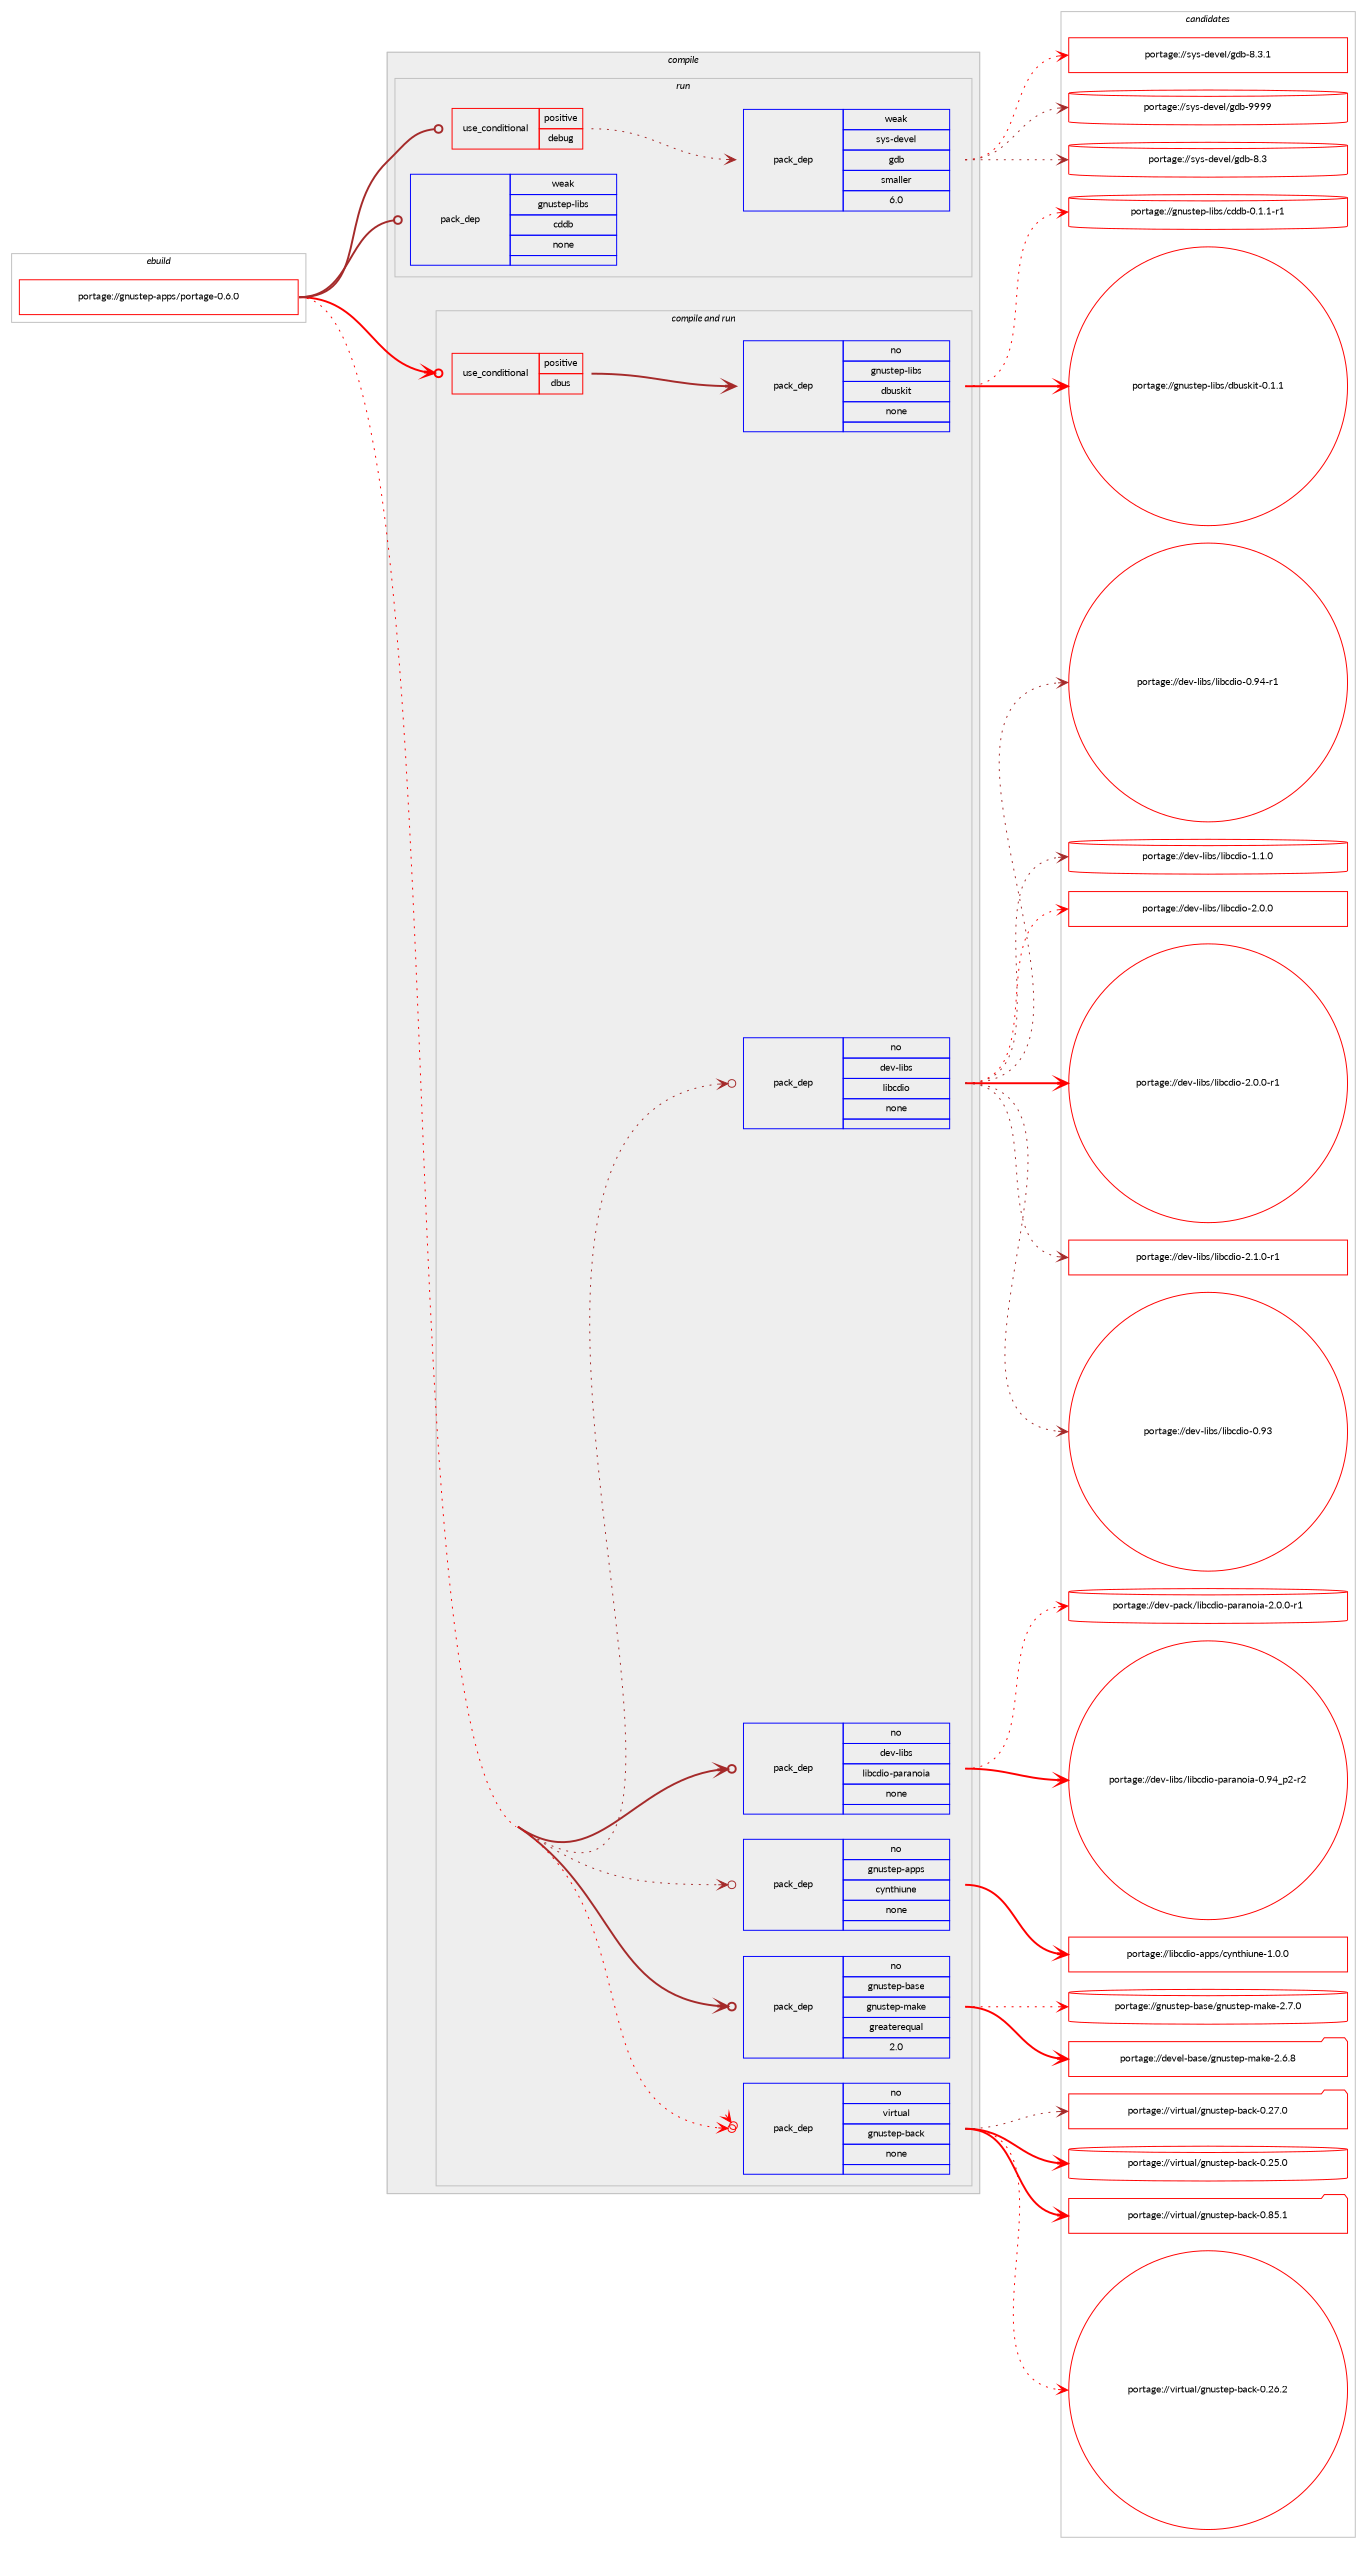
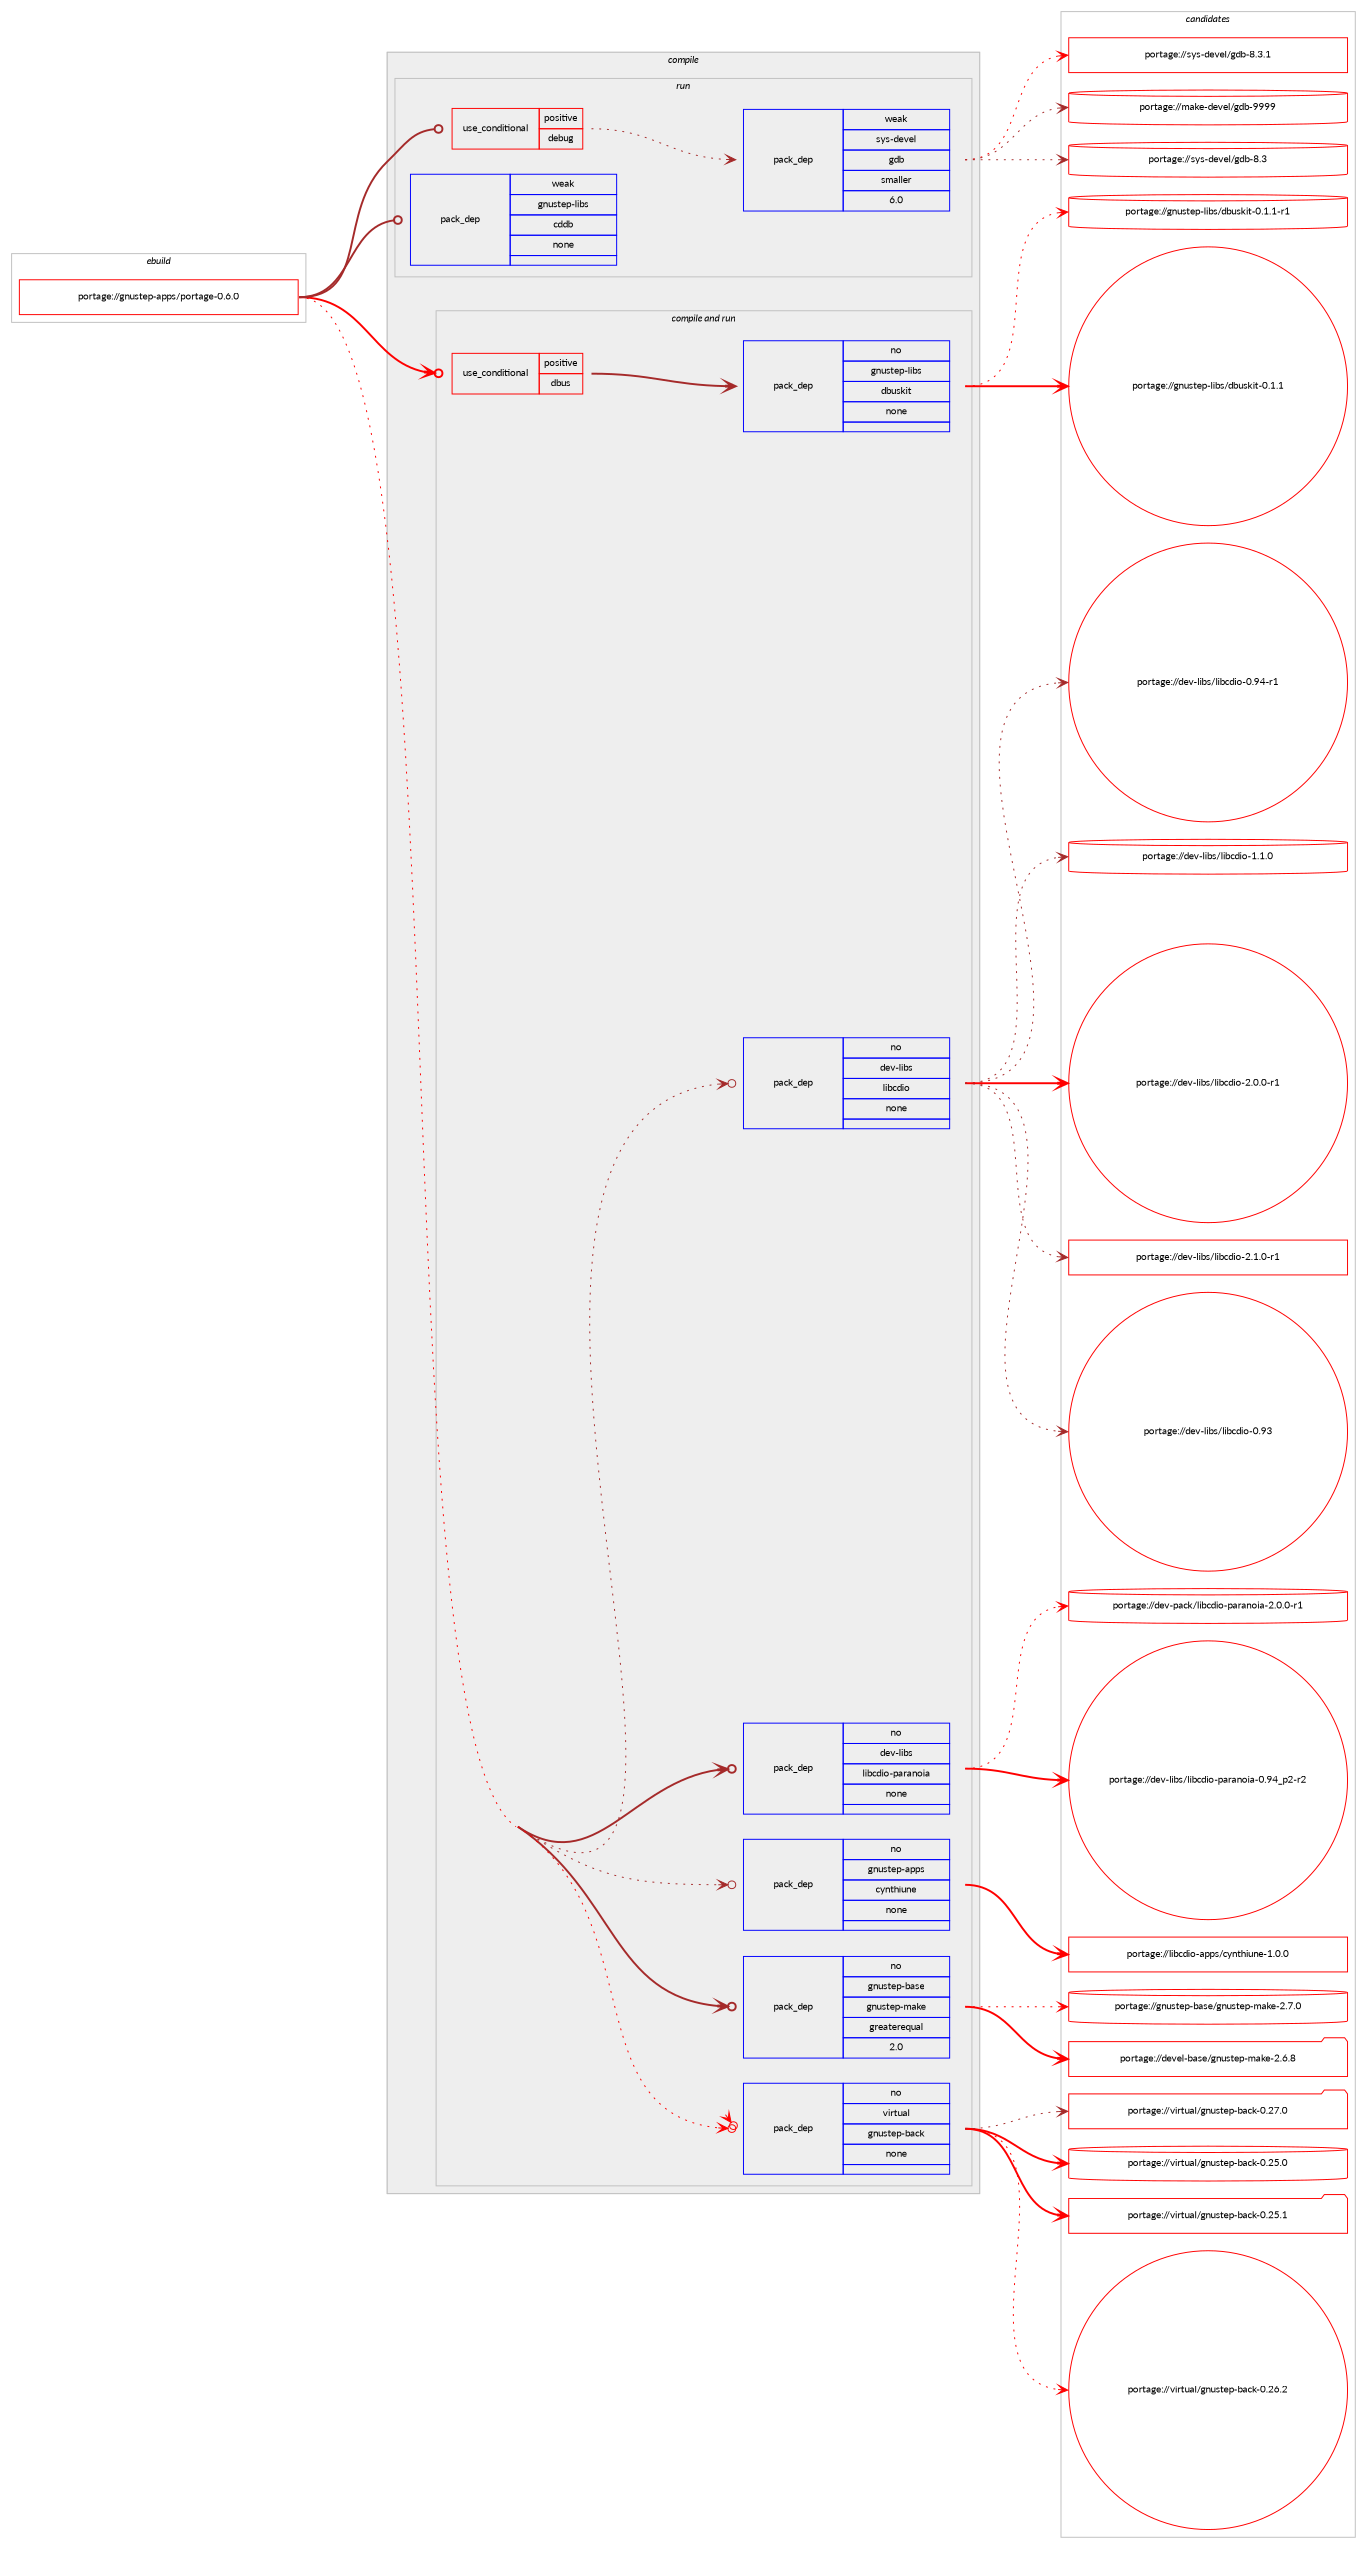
  digraph {
    compound=true
    concentrate=true
    fontname=Lato
    fontsize=10
    newrank=true
    rankdir=LR
    ranksep=1.5
    node [color=red fontname=Lato fontsize=10 shape=none]
    edge [arrowhead=vee color=red fontname=Lato headport=w style=dotted tailport=e weight=100]
    n1 [label="portage://gnustep-apps/portage-0.6.0" shape=box width=4]
    n2 [color=blue label=<<TABLE BORDER="0" CELLBORDER="1" CELLSPACING="0" CELLPADDING="4" WIDTH="220"><TR><TD ROWSPAN="6" CELLPADDING="30">pack_dep</TD></TR><TR><TD WIDTH="110">no</TD></TR><TR><TD>gnustep-libs</TD></TR><TR><TD>dbuskit</TD></TR><TR><TD>none</TD></TR><TR><TD></TD></TR></TABLE>>]
    n3 [label=<<TABLE BORDER="0" CELLBORDER="1" CELLSPACING="0" CELLPADDING="4"><TR><TD ROWSPAN="3" CELLPADDING="10">use_conditional</TD></TR><TR><TD>positive</TD></TR><TR><TD>dbus</TD></TR></TABLE>>]
    n4 [color=blue label=<<TABLE BORDER="0" CELLBORDER="1" CELLSPACING="0" CELLPADDING="4" WIDTH="220"><TR><TD ROWSPAN="6" CELLPADDING="30">pack_dep</TD></TR><TR><TD WIDTH="110">no</TD></TR><TR><TD>dev-libs</TD></TR><TR><TD>libcdio</TD></TR><TR><TD>none</TD></TR><TR><TD></TD></TR></TABLE>>]
    n5 [color=blue label=<<TABLE BORDER="0" CELLBORDER="1" CELLSPACING="0" CELLPADDING="4" WIDTH="220"><TR><TD ROWSPAN="6" CELLPADDING="30">pack_dep</TD></TR><TR><TD WIDTH="110">no</TD></TR><TR><TD>dev-libs</TD></TR><TR><TD>libcdio-paranoia</TD></TR><TR><TD>none</TD></TR><TR><TD></TD></TR></TABLE>>]
    n6 [color=blue label=<<TABLE BORDER="0" CELLBORDER="1" CELLSPACING="0" CELLPADDING="4" WIDTH="220"><TR><TD ROWSPAN="6" CELLPADDING="30">pack_dep</TD></TR><TR><TD WIDTH="110">no</TD></TR><TR><TD>gnustep-apps</TD></TR><TR><TD>cynthiune</TD></TR><TR><TD>none</TD></TR><TR><TD></TD></TR></TABLE>>]
    n7 [color=blue label=<<TABLE BORDER="0" CELLBORDER="1" CELLSPACING="0" CELLPADDING="4" WIDTH="220"><TR><TD ROWSPAN="6" CELLPADDING="30">pack_dep</TD></TR><TR><TD WIDTH="110">no</TD></TR><TR><TD>gnustep-base</TD></TR><TR><TD>gnustep-make</TD></TR><TR><TD>greaterequal</TD></TR><TR><TD>2.0</TD></TR></TABLE>>]
    n8 [color=blue label=<<TABLE BORDER="0" CELLBORDER="1" CELLSPACING="0" CELLPADDING="4" WIDTH="220"><TR><TD ROWSPAN="6" CELLPADDING="30">pack_dep</TD></TR><TR><TD WIDTH="110">no</TD></TR><TR><TD>virtual</TD></TR><TR><TD>gnustep-back</TD></TR><TR><TD>none</TD></TR><TR><TD></TD></TR></TABLE>>]
    n9 [color=blue label=<<TABLE BORDER="0" CELLBORDER="1" CELLSPACING="0" CELLPADDING="4" WIDTH="220"><TR><TD ROWSPAN="6" CELLPADDING="30">pack_dep</TD></TR><TR><TD WIDTH="110">weak</TD></TR><TR><TD>sys-devel</TD></TR><TR><TD>gdb</TD></TR><TR><TD>smaller</TD></TR><TR><TD>6.0</TD></TR></TABLE>>]
    n10 [label=<<TABLE BORDER="0" CELLBORDER="1" CELLSPACING="0" CELLPADDING="4"><TR><TD ROWSPAN="3" CELLPADDING="10">use_conditional</TD></TR><TR><TD>positive</TD></TR><TR><TD>debug</TD></TR></TABLE>>]
    n11 [color=blue label=<<TABLE BORDER="0" CELLBORDER="1" CELLSPACING="0" CELLPADDING="4" WIDTH="220"><TR><TD ROWSPAN="6" CELLPADDING="30">pack_dep</TD></TR><TR><TD WIDTH="110">weak</TD></TR><TR><TD>gnustep-libs</TD></TR><TR><TD>cddb</TD></TR><TR><TD>none</TD></TR><TR><TD></TD></TR></TABLE>>]
    n12 [label="portage://gnustep-libs/dbuskit-0.1.1" shape=circle width=4]
-   n13 [label="portage://gnustep-libs/cddb-0.1.1-r1" shape=cylinder width=4]
+   n13 [label="portage://gnustep-libs/dbuskit-0.1.1-r1" shape=cylinder width=4]
    n14 [label="portage://dev-libs/libcdio-0.93" shape=circle width=4]
    n15 [label="portage://dev-libs/libcdio-0.94-r1" shape=circle width=4]
    n16 [label="portage://dev-libs/libcdio-1.1.0" shape=cylinder width=4]
-   n17 [label="portage://dev-libs/libcdio-2.0.0" shape=box width=4]
    n18 [label="portage://dev-libs/libcdio-2.0.0-r1" shape=circle width=4]
    n19 [label="portage://dev-libs/libcdio-2.1.0-r1" shape=box width=4]
    n20 [label="portage://dev-libs/libcdio-paranoia-0.94_p2-r2" shape=circle width=4]
    n21 [label="portage://dev-pack/libcdio-paranoia-2.0.0-r1" shape=cylinder width=4]
    n22 [label="portage://libcdio-apps/cynthiune-1.0.0" shape=box width=4]
    n23 [label="portage://devel-base/gnustep-make-2.6.8" shape=folder width=4]
    n24 [label="portage://gnustep-base/gnustep-make-2.7.0" shape=cylinder width=4]
    n25 [label="portage://virtual/gnustep-back-0.25.0" shape=cylinder width=4]
-   n26 [label="portage://virtual/gnustep-back-0.85.1" shape=folder width=4]
+   n26 [label="portage://virtual/gnustep-back-0.25.1" shape=folder width=4]
    n27 [label="portage://virtual/gnustep-back-0.26.2" shape=circle width=4]
    n28 [label="portage://virtual/gnustep-back-0.27.0" shape=folder width=4]
    n29 [label="portage://sys-devel/gdb-8.3" shape=cylinder width=4]
    n30 [label="portage://sys-devel/gdb-8.3.1" shape=box width=4]
-   n31 [label="portage://sys-devel/gdb-9999" shape=cylinder width=4]
+   n31 [label="portage://make-devel/gdb-9999" shape=cylinder width=4]
    subgraph cluster_1 {
      color=gray
      label=<<i>ebuild</i>>
      rank=same
      n1
    }
    subgraph cluster_2 {
      color=gray
      label=<<i>dependencies</i>>
      subgraph cluster_3 {
        color=gray
        fillcolor="#eeeeee"
        label=<<i>compile</i>>
        style=filled
      }
      subgraph cluster_4 {
        color=gray
        fillcolor="#eeeeee"
        label=<<i>compile and run</i>>
        style=filled
        subgraph sub_5 {
          color=gray
          fillcolor="#eeeeee"
          label=<<i>compile and run</i>>
          style=filled
          n3
          subgraph sub_6 {
            color=gray
            fillcolor="#eeeeee"
            label=<<i>compile and run</i>>
            style=filled
            n2
          }
        }
        subgraph sub_7 {
          color=gray
          fillcolor="#eeeeee"
          label=<<i>compile and run</i>>
          style=filled
          n4
        }
        subgraph sub_8 {
          color=gray
          fillcolor="#eeeeee"
          label=<<i>compile and run</i>>
          style=filled
          n5
        }
        subgraph sub_9 {
          color=gray
          fillcolor="#eeeeee"
          label=<<i>compile and run</i>>
          style=filled
          n6
        }
        subgraph sub_10 {
          color=gray
          fillcolor="#eeeeee"
          label=<<i>compile and run</i>>
          style=filled
          n7
        }
        subgraph sub_11 {
          color=gray
          fillcolor="#eeeeee"
          label=<<i>compile and run</i>>
          style=filled
          n8
        }
      }
      subgraph cluster_12 {
        color=gray
        fillcolor="#eeeeee"
        label=<<i>run</i>>
        style=filled
        subgraph sub_13 {
          color=gray
          fillcolor="#eeeeee"
          label=<<i>run</i>>
          style=filled
          n10
          subgraph sub_14 {
            color=gray
            fillcolor="#eeeeee"
            label=<<i>run</i>>
            style=filled
            n9
          }
        }
        subgraph sub_15 {
          color=gray
          fillcolor="#eeeeee"
          label=<<i>run</i>>
          style=filled
          n11
        }
      }
    }
    subgraph cluster_16 {
      color=gray
      label=<<i>candidates</i>>
      rank=same
      subgraph sub_17 {
        color=black
        label=<<i>candidates</i>>
        nodesep=1
        rank=same
        n12
        n13
      }
      subgraph sub_18 {
        color=black
        label=<<i>candidates</i>>
        nodesep=1
        rank=same
        n14
        n15
        n16
-       n17
        n18
        n19
      }
      subgraph sub_19 {
        color=black
        label=<<i>candidates</i>>
        nodesep=1
        rank=same
        n20
        n21
      }
      subgraph sub_20 {
        color=black
        label=<<i>candidates</i>>
        nodesep=1
        rank=same
        n22
      }
      subgraph sub_21 {
        color=black
        label=<<i>candidates</i>>
        nodesep=1
        rank=same
        n23
        n24
      }
      subgraph sub_22 {
        color=black
        label=<<i>candidates</i>>
        nodesep=1
        rank=same
        n25
        n26
        n27
        n28
      }
      subgraph sub_23 {
        color=black
        label=<<i>candidates</i>>
        nodesep=1
        rank=same
        n29
        n30
        n31
      }
      subgraph sub_24 {
        color=black
        label=<<i>candidates</i>>
        nodesep=1
        rank=same
      }
    }
    n1 -> n3 [arrowhead=odotvee style=bold weight=20]
    n1 -> n4 [arrowhead=odotvee color=brown weight=20]
    n1 -> n5 [arrowhead=odotvee color=brown style=bold weight=20]
    n1 -> n6 [arrowhead=odotvee color=brown weight=20]
    n1 -> n7 [arrowhead=odotvee color=brown style=bold weight=20]
    n1 -> n8 [arrowhead=odotvee weight=20]
    n1 -> n10 [arrowhead=odot color=brown style=bold weight=20]
    n1 -> n11 [arrowhead=odot color=brown style=bold weight=20]
    n2 -> n12 [style=bold]
    n2 -> n13
    n3 -> n2 [color=brown style=bold weight=20]
    n4 -> n14 [color=brown]
    n4 -> n15 [color=brown]
    n4 -> n16 [color=brown]
-   n4 -> n17
    n4 -> n18 [style=bold]
    n4 -> n19 [color=brown]
    n5 -> n20 [style=bold]
    n5 -> n21
    n6 -> n22 [style=bold]
    n7 -> n23 [style=bold]
    n7 -> n24
    n8 -> n25 [style=bold]
    n8 -> n26 [style=bold]
    n8 -> n27
    n8 -> n28 [color=brown]
    n9 -> n29 [color=brown]
    n9 -> n30
    n9 -> n31 [color=brown]
    n10 -> n9 [color=brown weight=20]
  }
